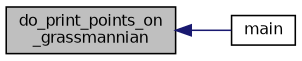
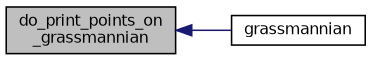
  digraph {
    rankdir=LR
    node [color=black fontname=Helvetica fontsize=10 shape=record style=filled]
    n1 [fillcolor=grey75 fontcolor=black height=0.2 label="do_print_points_on\l_grassmannian" width=0.4]
-   n2 [fillcolor=white height=0.2 label=main width=0.4]
+   n2 [fillcolor=white height=0.2 label=grassmannian width=0.4]
    n1 -> n2 [color=midnightblue dir=back fontname=Helvetica fontsize=10 labelfontname=Helvetica labelfontsize=10 style=solid]
  }
